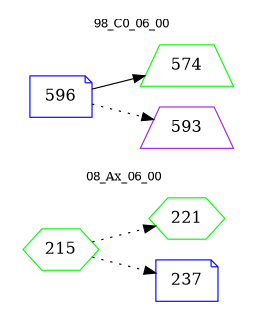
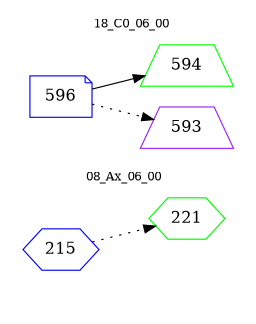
  digraph {
    rankdir=LR
    node [color=blue shape=hexagon]
    edge [color=black style=dotted]
-   n1 [color=green label=215]
-   n2 [label=237 shape=note]
+   n1 [label=215]
    n3 [color=green label=221]
    n4 [label=596 shape=note]
    n5 [color=purple label=593 shape=trapezium]
-   n6 [color=green label=574 shape=trapezium]
+   n6 [color=green label=594 shape=trapezium]
    subgraph cluster_1 {
      color=white
      fontsize=10
      label="08_Ax_06_00"
      n1
-     n2
      n3
    }
    subgraph cluster_2 {
      color=white
      fontsize=10
-     label="98_C0_06_00"
+     label="18_C0_06_00"
      n4
      n5
      n6
    }
-   n1 -> n2
    n1 -> n3
    n4 -> n5
    n4 -> n6 [style=solid]
  }
